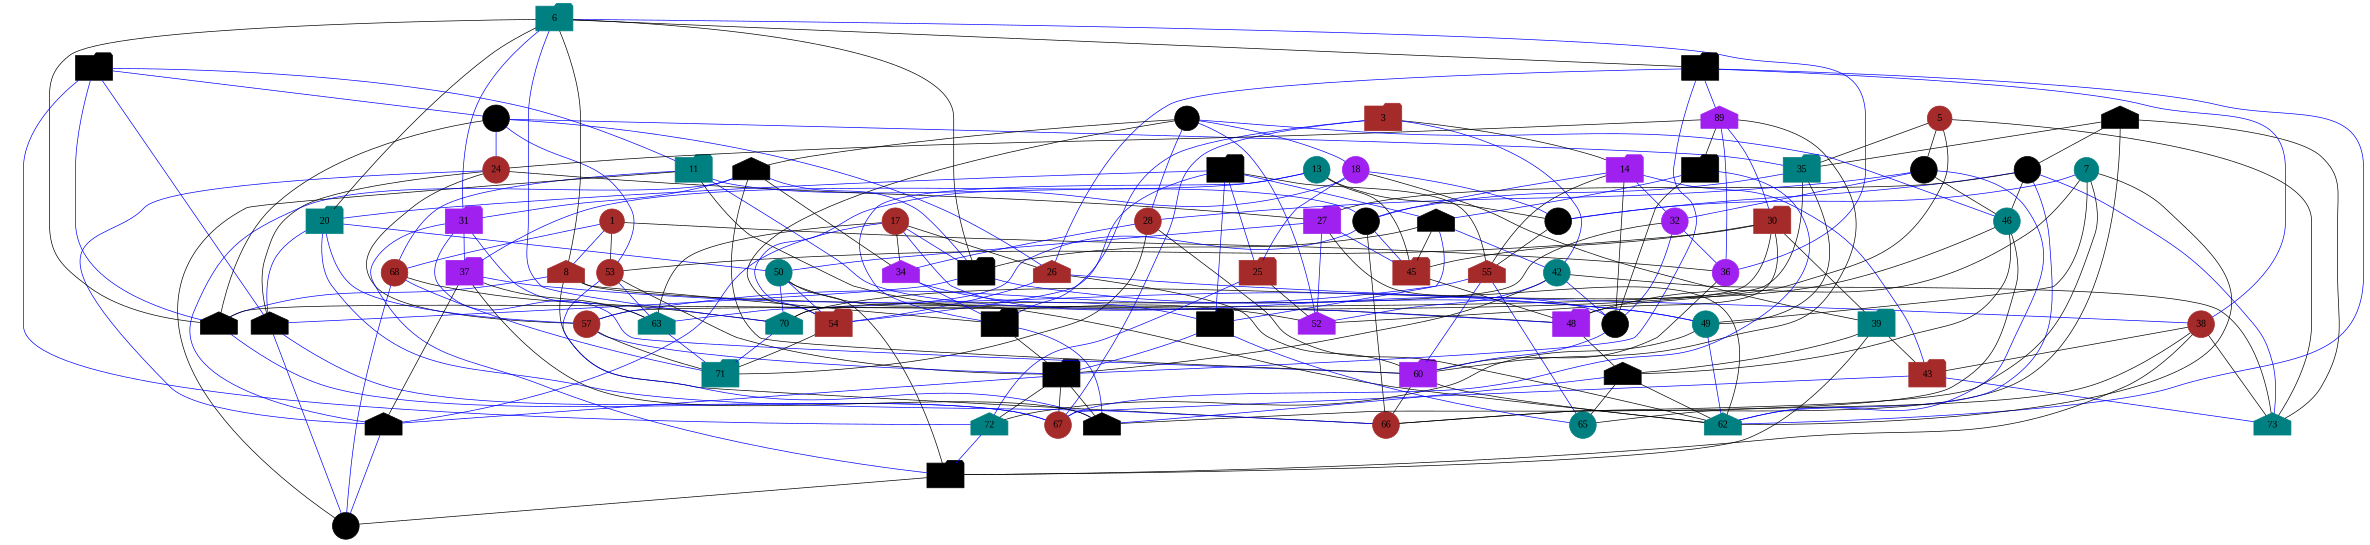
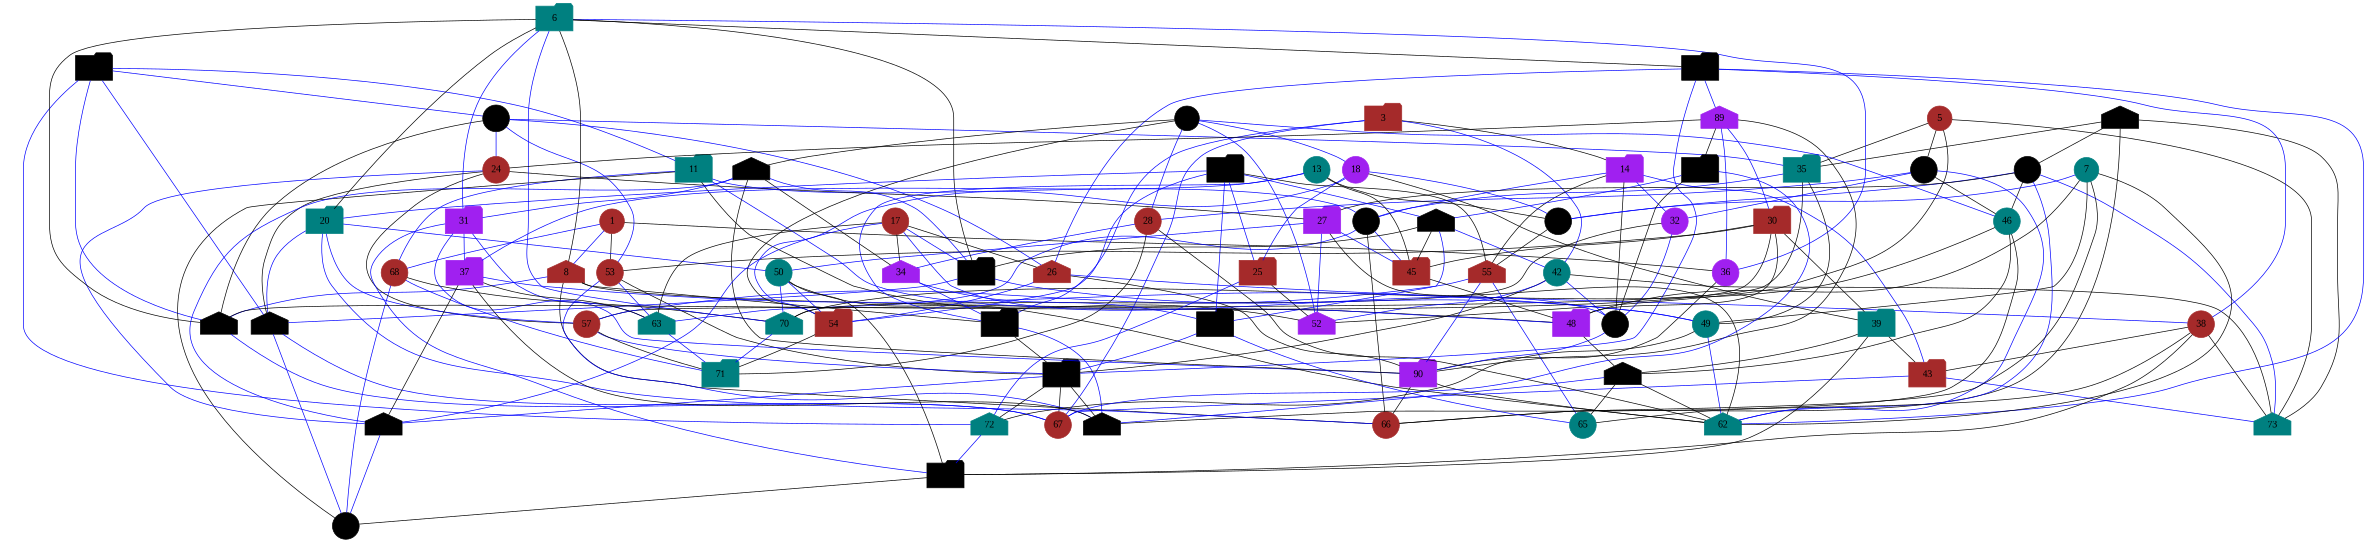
  graph {
    fontname="Liberation Serif"
    node [color=black fontname="Liberation Serif" shape=circle style=filled]
    edge [color=blue fontname="Liberation Serif" weight=1.0]
    1 [color=brown]
    8 [color=brown shape=house]
    36 [color=purple]
    53 [color=brown]
    68 [color=brown]
    47 [shape=house]
    58 [shape=folder]
    66 [color=brown]
    48 [color=purple shape=folder]
-   60 [color=purple shape=folder]
+   60 [color=purple shape=folder label=90]
    61 [shape=folder]
    63 [color=teal shape=house]
    69 [shape=house]
    70 [color=teal shape=house]
    75
    71 [color=teal shape=folder]
    2 [shape=folder]
    11 [color=teal shape=folder]
    21
    51 [shape=house]
    72 [color=teal shape=house]
    52 [color=purple shape=house]
    40
    35 [color=teal shape=folder]
    26 [color=brown shape=house]
    24 [color=brown]
    67 [color=brown]
    74 [shape=folder]
    3 [color=brown shape=folder]
    14 [color=purple shape=folder]
    42 [color=teal]
    55 [color=brown shape=house]
    32 [color=purple]
    43 [color=brown shape=folder]
    56
    73 [color=teal shape=house]
    4 [shape=house]
    22
    33
    62 [color=teal shape=house]
    46 [color=teal]
    27 [color=purple shape=folder]
    49 [color=teal]
    57 [color=brown]
    5 [color=brown]
    15
    28 [color=brown]
    6 [color=teal shape=folder]
    16 [shape=folder]
    20 [color=teal shape=folder]
    31 [color=purple shape=folder]
    41 [shape=folder]
    n53 [color=purple label=89 shape=house]
    38 [color=brown]
    50 [color=teal]
    37 [color=purple shape=folder]
    7 [color=teal]
    59 [shape=house]
    9
    10 [shape=house]
    18 [color=purple]
    54 [color=brown shape=folder]
    34 [color=purple shape=house]
    64 [shape=house]
    25 [color=brown shape=folder]
    39 [color=teal shape=folder]
    44 [shape=folder]
    45 [color=brown shape=folder]
    12 [shape=folder]
    29 [shape=house]
    65 [color=teal]
    13 [color=teal]
    23 [shape=folder]
    30 [color=brown shape=folder]
    17 [color=brown]
    1 -- 8
    1 -- 36 [color=black]
    1 -- 53 [color=black]
    1 -- 68
    8 -- 47
    8 -- 58 [color=black]
    8 -- 66 [color=black]
    8 -- 48 [color=black]
    36 -- 60 [color=black weight=2.0]
    53 -- 61 [color=black]
    53 -- 63
    53 -- 69
    68 -- 70 [color=black]
    68 -- 75 [weight=2.0]
    68 -- 71
    47 -- 67
    58 -- 61 [color=black]
    58 -- 69
    48 -- 59 [color=black]
    60 -- 66 [color=black]
    60 -- 62 [color=black]
    61 -- 69 [color=black]
    61 -- 72 [color=black]
    61 -- 67 [color=black]
    61 -- 64
    63 -- 71
    70 -- 71
    2 -- 47
    2 -- 11
    2 -- 21
    2 -- 51
    2 -- 72 [weight=2.0]
    11 -- 68
    11 -- 48
    11 -- 75 [color=black]
    11 -- 52 [color=black]
    11 -- 40
    21 -- 53
    21 -- 47 [color=black]
    21 -- 35
    21 -- 26
    21 -- 24
    51 -- 75
    51 -- 67
    72 -- 74
    40 -- 66 [color=black]
    40 -- 63
    40 -- 45
    35 -- 40
    35 -- 49 [color=black]
    35 -- 57 [color=black]
    26 -- 60 [color=black]
    26 -- 38
    26 -- 54
    24 -- 51 [color=black]
    24 -- 27 [color=black]
    24 -- 57 [color=black]
    24 -- 64
    74 -- 75 [color=black]
    3 -- 58
    3 -- 67
    3 -- 14 [color=black]
    3 -- 42
    14 -- 40
    14 -- 55 [color=black]
    14 -- 32
    14 -- 43
    14 -- 56 [color=black]
    42 -- 61 [color=black]
    42 -- 52
    42 -- 56
    42 -- 73 [color=black]
    55 -- 60
    55 -- 57
    55 -- 65
-   32 -- 36
    32 -- 70 [color=black]
    32 -- 56
    43 -- 67
    43 -- 73
    56 -- 60
    4 -- 66 [color=black]
    4 -- 35 [color=black]
    4 -- 73 [color=black]
    4 -- 22 [color=black]
    22 -- 73
    22 -- 33
    22 -- 62
    22 -- 46 [color=black]
    22 -- 27 [color=black]
    33 -- 55 [color=black]
    46 -- 69 [color=black]
    46 -- 70 [color=black]
    46 -- 59 [color=black]
    27 -- 52
    27 -- 62 [color=black]
    27 -- 50
    27 -- 45
    49 -- 72 [color=black]
    49 -- 62
    57 -- 61
    57 -- 71 [color=black]
    5 -- 52 [color=black]
    5 -- 35 [color=black]
    5 -- 73 [color=black]
    5 -- 15 [color=black]
    15 -- 32
    15 -- 62
    15 -- 46 [color=black]
    15 -- 28 [weight=2.0]
    28 -- 71 [color=black]
    28 -- 62 [color=black]
    28 -- 34
    6 -- 8 [color=black]
    6 -- 36
    6 -- 47 [color=black]
    6 -- 70
    6 -- 16 [color=black]
    6 -- 20 [color=black]
    6 -- 31
    6 -- 41 [color=black]
    16 -- 61
    16 -- 26
    16 -- 62
    16 -- n53
    16 -- 38
    20 -- 66
    20 -- 51
    20 -- 57
    20 -- 50
    31 -- 60
    31 -- 63
    31 -- 74
    31 -- 37
    41 -- 51
    41 -- 49
    n53 -- 36
    n53 -- 60 [color=black]
    n53 -- 24 [color=black]
    n53 -- 23 [color=black]
    n53 -- 30
    38 -- 74 [color=black]
    38 -- 43 [color=black]
    38 -- 73 [color=black]
    38 -- 65 [color=black]
    50 -- 70
    50 -- 74 [color=black]
    50 -- 62 [color=black]
    50 -- 54
    37 -- 63 [color=black]
    37 -- 69 [color=black]
    37 -- 49
    37 -- 64 [color=black]
    7 -- 66 [color=black]
    7 -- 48 [color=black]
    7 -- 33 [weight=2.0]
    7 -- 62 [color=black]
    7 -- 49 [color=black]
    59 -- 69
    59 -- 62 [color=black]
    59 -- 65 [color=black]
    9 -- 52
    9 -- 46
    9 -- 28
    9 -- 10 [color=black]
    9 -- 18
    9 -- 54 [color=black]
    10 -- 60 [color=black]
    10 -- 31
    10 -- 41
    10 -- 34 [color=black]
    10 -- 64
    18 -- 33
    18 -- 54
    18 -- 25
    18 -- 39 [color=black]
    54 -- 71 [color=black]
    34 -- 58
    34 -- 44 [weight=2.0]
    64 -- 75
    25 -- 72
    25 -- 52 [color=black]
    39 -- 74 [color=black]
    39 -- 43 [color=black weight=2.0]
    39 -- 59 [color=black]
    44 -- 61
    44 -- 65
    45 -- 48 [color=black]
    12 -- 55 [color=black]
    12 -- 20
    12 -- 54
    12 -- 25
    12 -- 44
    12 -- 29
    29 -- 42
    29 -- 41 [color=black]
    29 -- 44
    29 -- 45 [color=black]
    13 -- 58
    13 -- 33 [color=black]
    13 -- 37
    13 -- 45 [color=black]
    23 -- 67
    23 -- 56 [color=black]
    23 -- 29
    30 -- 53 [color=black]
    30 -- 47 [color=black]
    30 -- 48 [color=black]
    30 -- 39 [color=black]
    30 -- 45 [color=black]
    17 -- 63 [color=black]
    17 -- 26 [color=black]
    17 -- 56
    17 -- 41
    17 -- 34 [color=black]
    17 -- 64
  }
